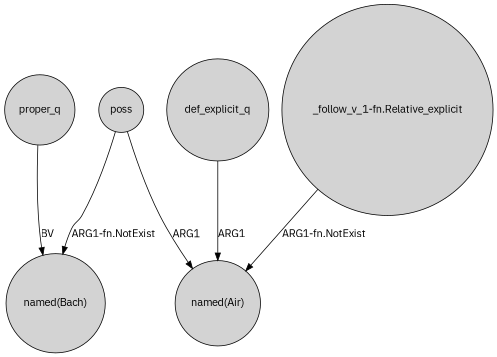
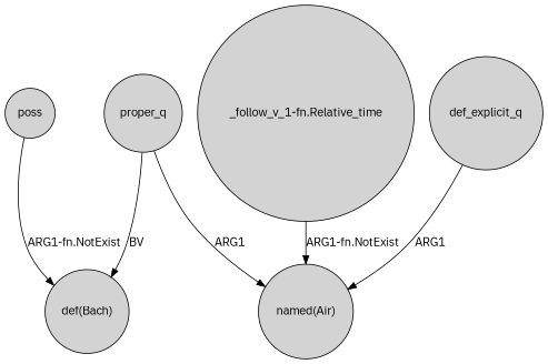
  digraph {
    fontname="IBM Plex Sans"
    node [fontname="IBM Plex Sans" shape=circle style=filled]
    edge [fontname="IBM Plex Sans"]
    proper_q
-   "named(Bach)"
+   "named(Bach)" [label="def(Bach)"]
    def_explicit_q
    "named(Air)"
    poss
-   "_follow_v_1-fn.Relative_time" [label="_follow_v_1-fn.Relative_explicit"]
+   "_follow_v_1-fn.Relative_time"
    proper_q -> "named(Bach)" [label=BV]
    def_explicit_q -> "named(Air)" [label=ARG1]
    poss -> "named(Bach)" [label="ARG1-fn.NotExist"]
-   poss -> "named(Air)" [label=ARG1]
+   proper_q -> "named(Air)" [label=ARG1]
    "_follow_v_1-fn.Relative_time" -> "named(Air)" [label="ARG1-fn.NotExist"]
  }
